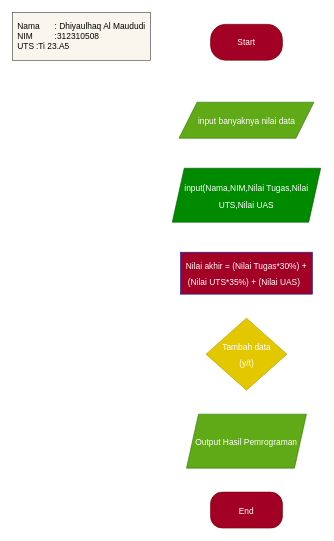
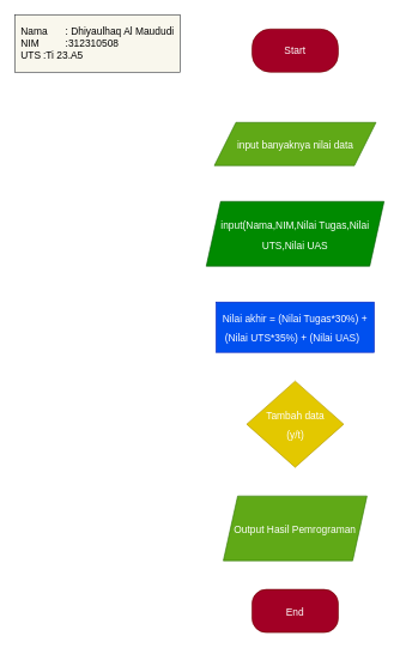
  <mxCell id="0" />
  <mxCell id="1" parent="0" />
  <mxCell id="2" value="" style="edgeStyle=none;html=1;fontSize=22;fillColor=#f9f7ed;strokeColor=#FFFFFF;" parent="1" source="3" target="5" edge="1"><mxGeometry relative="1" as="geometry" /></mxCell>
  <mxCell id="3" value="&lt;font style=&quot;font-size: 14px;&quot;&gt;Start&lt;/font&gt;" style="rounded=1;whiteSpace=wrap;html=1;fillColor=#a20025;fontColor=#ffffff;strokeColor=#6F0000;arcSize=42;" parent="1" vertex="1"><mxGeometry x="350" y="40" width="120" height="60" as="geometry" /></mxCell>
  <mxCell id="4" value="" style="edgeStyle=none;html=1;fontSize=14;strokeColor=#FFFFFF;fillColor=#f9f7ed;endArrow=open;" parent="1" source="5" target="7" edge="1"><mxGeometry relative="1" as="geometry" /></mxCell>
  <mxCell id="5" value="&lt;div style=&quot;&quot;&gt;&lt;span style=&quot;background-color: initial;&quot;&gt;&lt;font style=&quot;font-size: 14px;&quot;&gt;input banyaknya nilai data&lt;/font&gt;&lt;/span&gt;&lt;/div&gt;" style="shape=parallelogram;perimeter=parallelogramPerimeter;whiteSpace=wrap;html=1;fixedSize=1;fontSize=22;size=30;align=center;fillColor=#60a917;fontColor=#ffffff;strokeColor=#2D7600;" parent="1" vertex="1"><mxGeometry x="297.5" y="170" width="225" height="60" as="geometry" /></mxCell>
  <mxCell id="6" value="" style="edgeStyle=none;html=1;fontSize=14;strokeColor=#FFFFFF;fillColor=#f9f7ed;" parent="1" source="7" target="9" edge="1"><mxGeometry relative="1" as="geometry" /></mxCell>
  <mxCell id="7" value="&lt;font style=&quot;font-size: 14px;&quot;&gt;input(Nama,NIM,Nilai Tugas,Nilai UTS,Nilai UAS&lt;/font&gt;" style="shape=parallelogram;perimeter=parallelogramPerimeter;whiteSpace=wrap;html=1;fixedSize=1;fontSize=22;fillColor=#008a00;fontColor=#ffffff;strokeColor=#005700;" parent="1" vertex="1"><mxGeometry x="286.25" y="280" width="247.5" height="90" as="geometry" /></mxCell>
  <mxCell id="8" value="" style="edgeStyle=none;html=1;fontSize=14;strokeColor=#FFFFFF;fillColor=#f5f5f5;" parent="1" source="9" target="11" edge="1"><mxGeometry relative="1" as="geometry" /></mxCell>
- <mxCell id="9" value="&lt;font style=&quot;font-size: 14px;&quot;&gt;Nilai akhir = (Nilai Tugas*30%) + (Nilai UTS*35%) + (Nilai UAS)&amp;nbsp;&amp;nbsp;&lt;/font&gt;" style="whiteSpace=wrap;html=1;fontSize=22;align=center;fillColor=#a20025;fontColor=#ffffff;strokeColor=#001DBC;" parent="1" vertex="1"><mxGeometry x="300" y="420" width="220" height="70" as="geometry" /></mxCell>
+ <mxCell id="9" value="&lt;font style=&quot;font-size: 14px;&quot;&gt;Nilai akhir = (Nilai Tugas*30%) + (Nilai UTS*35%) + (Nilai UAS)&amp;nbsp;&amp;nbsp;&lt;/font&gt;" style="whiteSpace=wrap;html=1;fontSize=22;align=center;fillColor=#0050ef;fontColor=#ffffff;strokeColor=#001DBC;" parent="1" vertex="1"><mxGeometry x="300" y="420" width="220" height="70" as="geometry" /></mxCell>
  <mxCell id="10" value="" style="edgeStyle=none;html=1;fontSize=14;fontColor=#FFFFFF;fillColor=#eeeeee;strokeColor=#FFFFFF;" parent="1" source="11" target="13" edge="1"><mxGeometry relative="1" as="geometry" /></mxCell>
  <mxCell id="11" value="&lt;font color=&quot;#ffffff&quot; style=&quot;font-size: 14px;&quot;&gt;Tambah data&lt;br&gt;(y/t)&lt;/font&gt;" style="rhombus;whiteSpace=wrap;html=1;fontSize=22;fillColor=#e3c800;strokeColor=#B09500;fontColor=#000000;rotation=0;" parent="1" vertex="1"><mxGeometry x="342.5" y="530" width="135" height="120" as="geometry" /></mxCell>
  <mxCell id="12" value="" style="edgeStyle=none;html=1;fontSize=14;fontColor=#FFFFFF;fillColor=#f9f7ed;strokeColor=#FFFFFF;" parent="1" source="13" target="14" edge="1"><mxGeometry relative="1" as="geometry" /></mxCell>
  <mxCell id="13" value="&lt;font style=&quot;font-size: 14px;&quot;&gt;Output Hasil Pemrograman&lt;/font&gt;" style="shape=parallelogram;perimeter=parallelogramPerimeter;whiteSpace=wrap;html=1;fixedSize=1;fontSize=22;fillColor=#60a917;strokeColor=#2D7600;fontColor=#ffffff;" parent="1" vertex="1"><mxGeometry x="310" y="690" width="200" height="90" as="geometry" /></mxCell>
  <mxCell id="14" value="&lt;font style=&quot;font-size: 14px;&quot;&gt;End&lt;/font&gt;" style="rounded=1;whiteSpace=wrap;html=1;fontSize=22;fillColor=#a20025;strokeColor=#6F0000;fontColor=#ffffff;arcSize=33;" parent="1" vertex="1"><mxGeometry x="350" y="820" width="120" height="60" as="geometry" /></mxCell>
  <mxCell id="15" value="&lt;div style=&quot;text-align: left;&quot;&gt;&lt;span style=&quot;color: rgb(0, 0, 0); background-color: initial;&quot;&gt;Nama&lt;span style=&quot;white-space: pre;&quot;&gt;&#09;&lt;/span&gt;: Dhiyaulhaq Al Maududi&lt;/span&gt;&lt;/div&gt;&lt;font color=&quot;#000000&quot;&gt;&lt;div style=&quot;text-align: left;&quot;&gt;&lt;span style=&quot;background-color: initial;&quot;&gt;NIM&lt;span style=&quot;white-space: pre;&quot;&gt;&#09;&lt;/span&gt;&amp;nbsp; &amp;nbsp; &lt;span style=&quot;white-space: pre;&quot;&gt;&#09;&lt;/span&gt;:312310508&lt;/span&gt;&lt;/div&gt;&lt;div style=&quot;text-align: left;&quot;&gt;&lt;span style=&quot;background-color: initial;&quot;&gt;UTS&lt;span style=&quot;white-space: pre;&quot;&gt;&#09;&lt;/span&gt;:Ti 23.A5&lt;/span&gt;&lt;/div&gt;&lt;/font&gt;" style="rounded=0;whiteSpace=wrap;html=1;fontSize=14;fillColor=#f9f7ed;strokeColor=#36393d;" parent="1" vertex="1"><mxGeometry x="20" y="20" width="230" height="80" as="geometry" /></mxCell>
